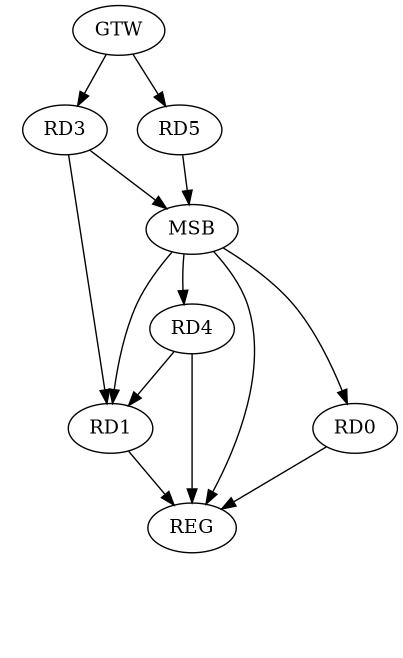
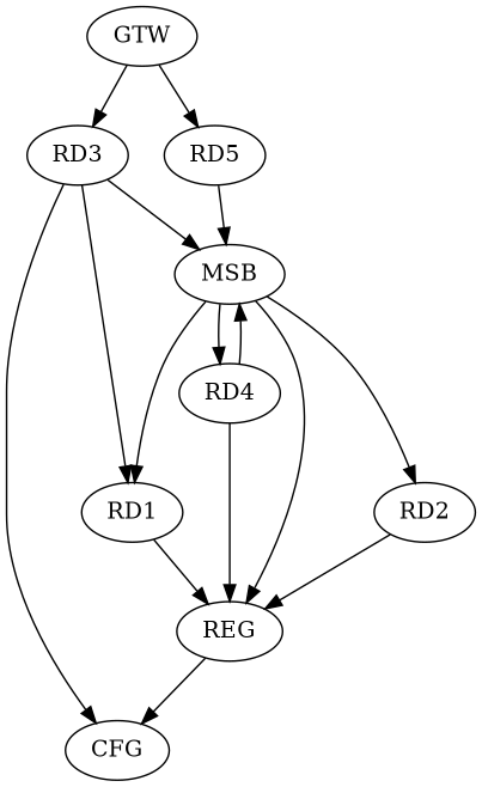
  strict digraph {
    n1 [label=RD1]
    n2 [label=REG]
-   n4 [label=RD0]
+   n3 [label=CFG]
+   n4 [label=RD2]
    n5 [label=RD3]
    n6 [label=MSB]
    n7 [label=RD4]
    n8 [label=RD5]
    n9 [label=GTW]
    n1 -> n2
+   n2 -> n3
    n4 -> n2
    n5 -> n1
+   n5 -> n3
    n5 -> n6
    n6 -> n1
    n6 -> n2
    n6 -> n4
    n6 -> n7
    n7 -> n2
-   n7 -> n1
+   n7 -> n6
    n8 -> n6
    n9 -> n5
    n9 -> n8
  }
